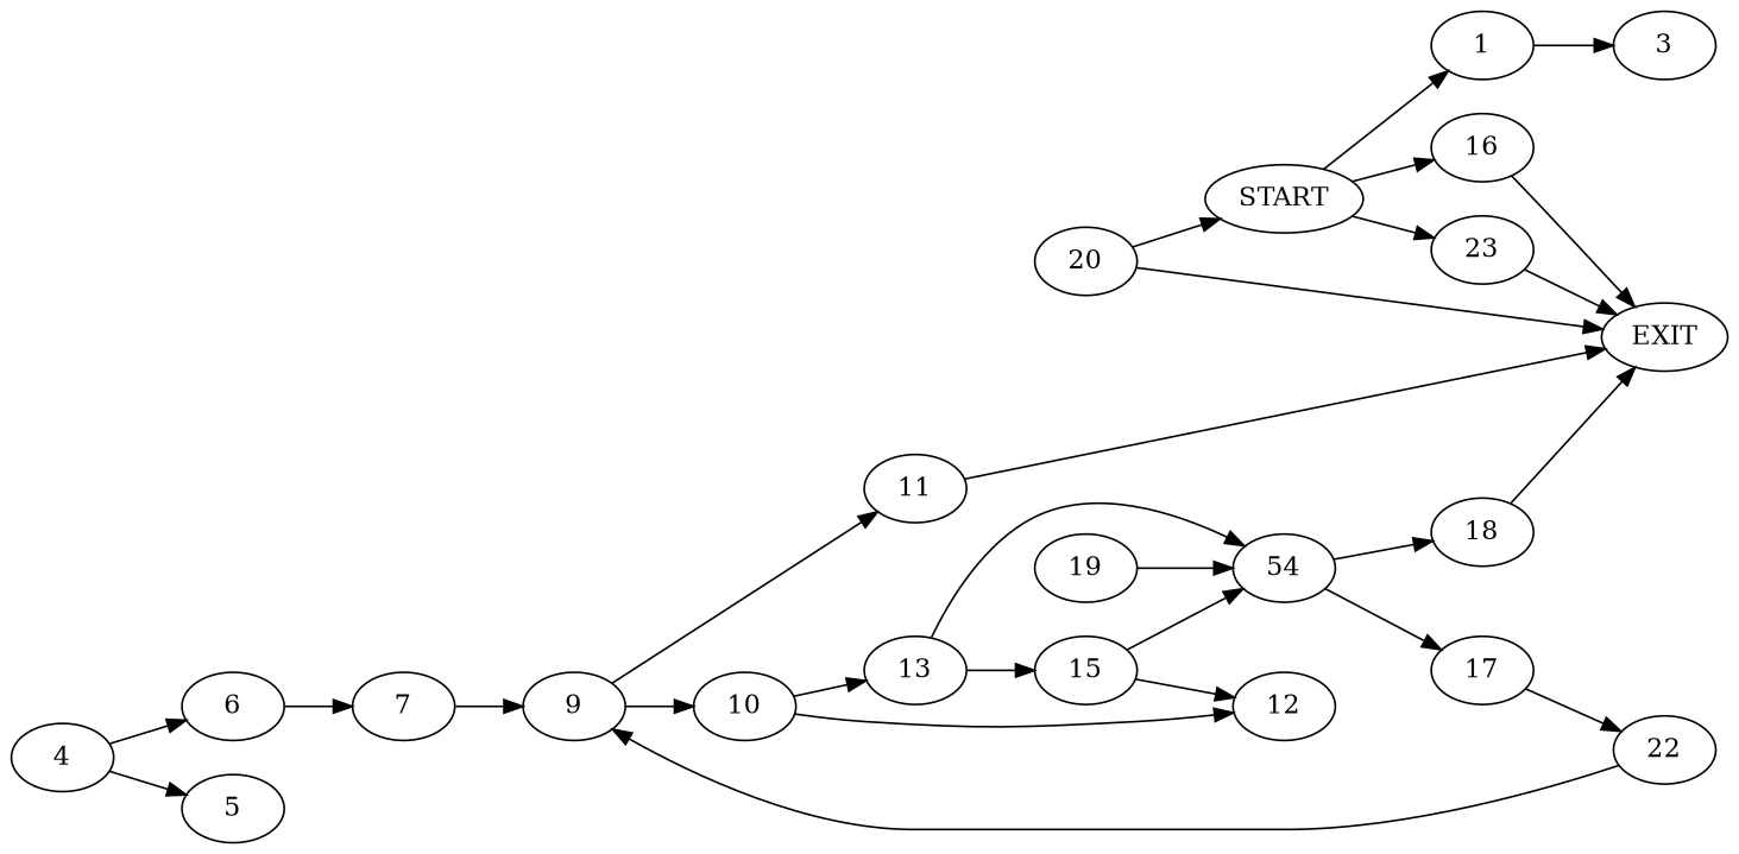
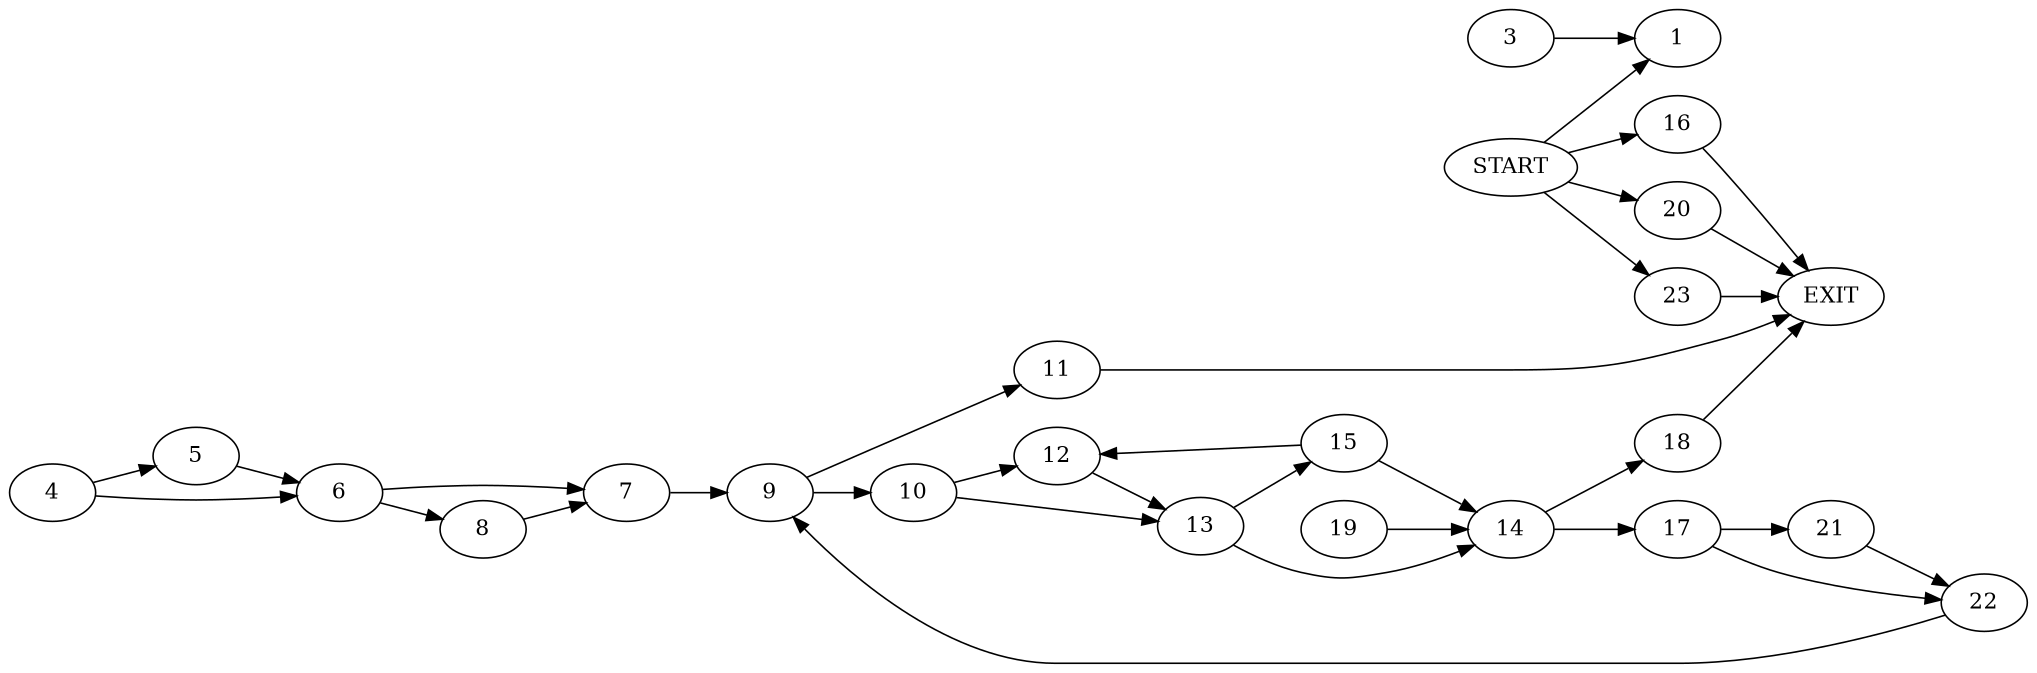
  digraph {
    rankdir=LR
    n1 [label=START]
    1
    16
    20
    23
    3
    n7 [label=EXIT]
    4
    5
    6
    7
+   8
    9
    10
    11
    12
    13
-   14 [label=54]
+   14
    15
    17
    18
+   21
    22
    19
    n1 -> 1
    n1 -> 16
-   20 -> n1
+   n1 -> 20
    n1 -> 23
-   1 -> 3
+   3 -> 1
    16 -> n7
    20 -> n7
    23 -> n7
    4 -> 5
    4 -> 6
+   5 -> 6
    6 -> 7
+   6 -> 8
    7 -> 9
+   8 -> 7
    9 -> 10
    9 -> 11
    10 -> 12
    10 -> 13
    11 -> n7
+   12 -> 13
    13 -> 14
    13 -> 15
    14 -> 17
    14 -> 18
    15 -> 12
    15 -> 14
+   17 -> 21
    17 -> 22
    18 -> n7
+   21 -> 22
    22 -> 9
    19 -> 14
  }
